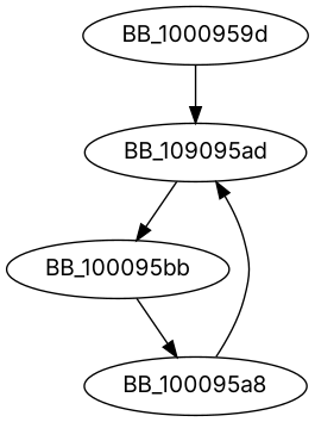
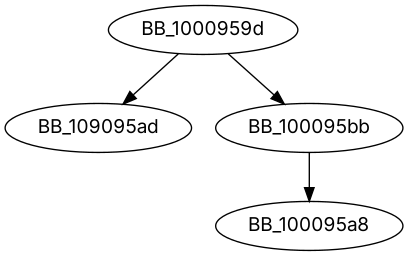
  digraph {
    fontname=Inter
    node [fontname=Inter]
    edge [fontname=Inter]
    n1 [label=BB_109095ad]
    BB_1000959d
    BB_100095a8
    BB_100095bb
-   n1 -> BB_100095bb
+   BB_1000959d -> BB_100095bb
    BB_1000959d -> n1
-   BB_100095a8 -> n1
    BB_100095bb -> BB_100095a8
  }
